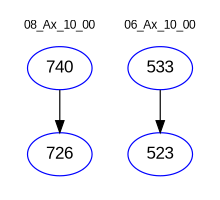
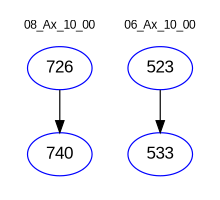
  digraph {
    fontname="Liberation Sans"
    node [color=blue fontname="Liberation Sans"]
    edge [color=black fontname="Liberation Sans"]
    n1 [label=740]
    n2 [label=726]
    n3 [label=533]
    n4 [label=523]
    subgraph cluster_1 {
      color=white
      fontsize=10
      label="08_Ax_10_00"
      n1
      n2
    }
    subgraph cluster_2 {
      color=white
      fontsize=10
      label="06_Ax_10_00"
      n3
      n4
    }
-   n1 -> n2
-   n3 -> n4
+   n2 -> n1
+   n4 -> n3
  }
